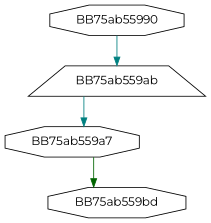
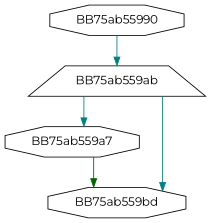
  digraph {
    fontname=Montserrat
    splines=ortho
    node [fontname=Montserrat shape=octagon]
    edge [color=teal fontname=Montserrat]
    BB75ab559ab [shape=trapezium]
    BB75ab55990
    BB75ab559a7
    BB75ab559bd
    BB75ab559ab -> BB75ab559a7
+   BB75ab559ab -> BB75ab559bd
    BB75ab55990 -> BB75ab559ab
    BB75ab559a7 -> BB75ab559bd [color=darkgreen]
  }
